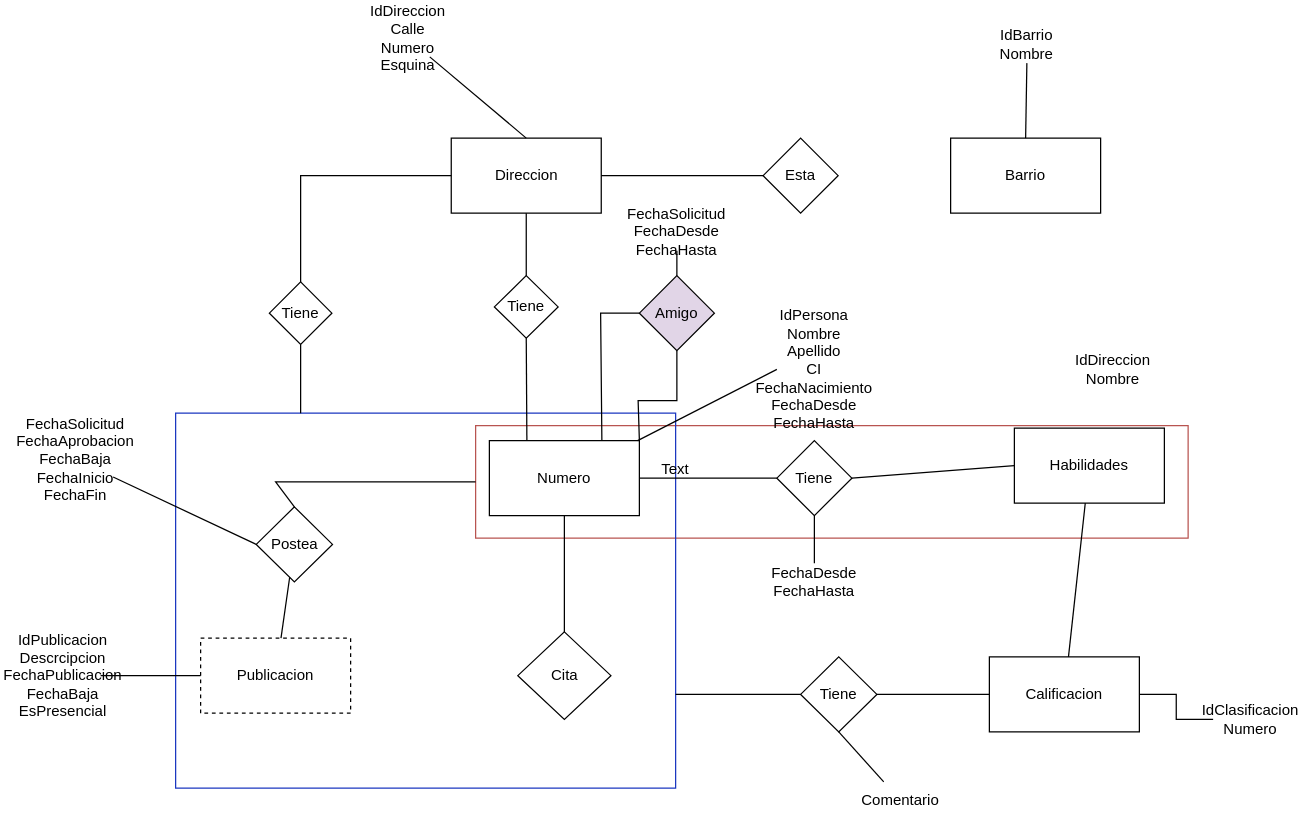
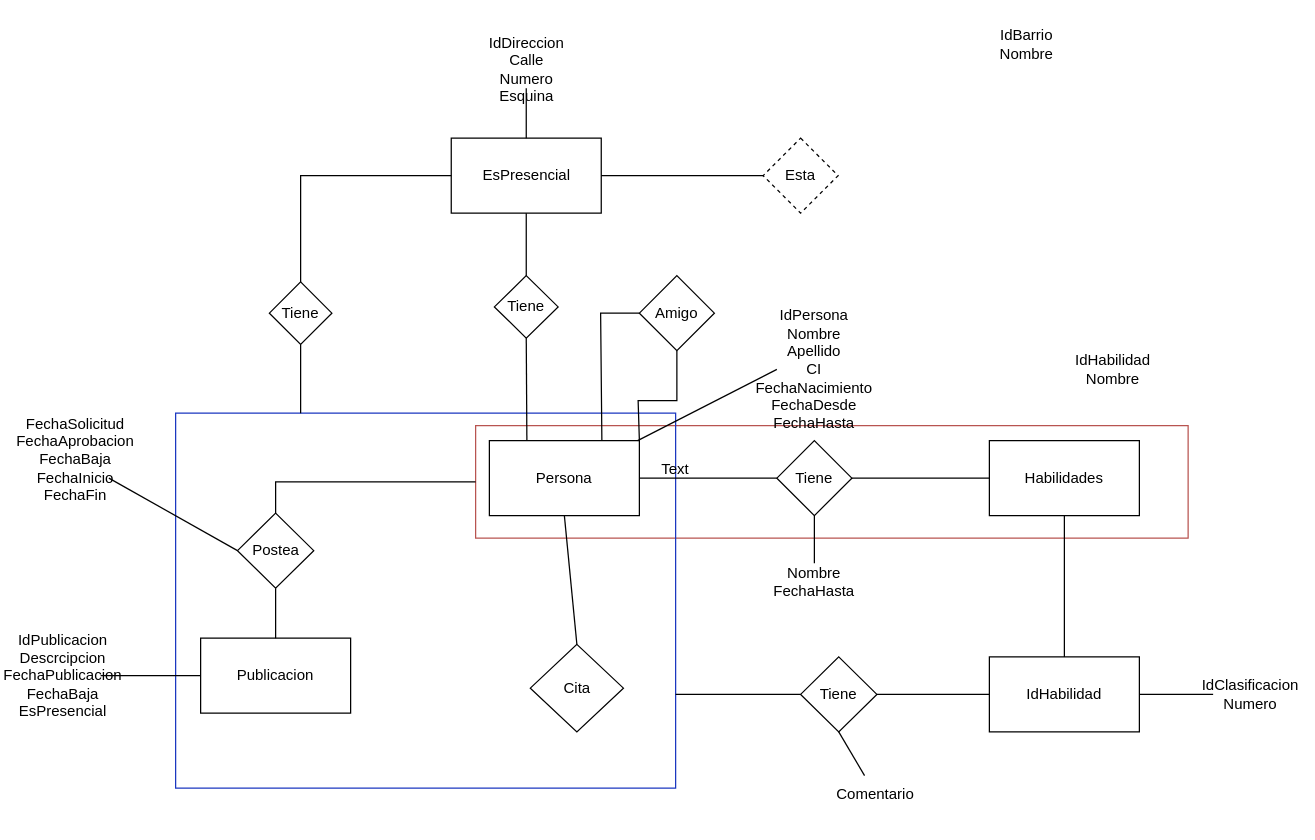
  <mxCell id="0" />
  <mxCell id="1" parent="0" />
  <mxCell id="2" value="" style="rounded=0;whiteSpace=wrap;html=1;fillColor=none;strokeColor=#b85450;" parent="1" vertex="1"><mxGeometry x="380" y="340" width="570" height="90" as="geometry" /></mxCell>
  <mxCell id="3" value="" style="rounded=0;whiteSpace=wrap;html=1;fillColor=none;strokeColor=#1b37c0;" parent="1" vertex="1"><mxGeometry x="140" y="330" width="400" height="300" as="geometry" /></mxCell>
- <mxCell id="4" value="Numero" style="rounded=0;whiteSpace=wrap;html=1;" parent="1" vertex="1"><mxGeometry x="391" y="352" width="120" height="60" as="geometry" /></mxCell>
- <mxCell id="5" value="Habilidades" style="rounded=0;whiteSpace=wrap;html=1;" parent="1" vertex="1"><mxGeometry x="811" y="342" width="120" height="60" as="geometry" /></mxCell>
+ <mxCell id="4" value="Persona" style="rounded=0;whiteSpace=wrap;html=1;" parent="1" vertex="1"><mxGeometry x="391" y="352" width="120" height="60" as="geometry" /></mxCell>
+ <mxCell id="5" value="Habilidades" style="rounded=0;whiteSpace=wrap;html=1;" parent="1" vertex="1"><mxGeometry x="791" y="352" width="120" height="60" as="geometry" /></mxCell>
  <mxCell id="6" value="" style="endArrow=none;html=1;rounded=0;exitX=1;exitY=0.5;exitDx=0;exitDy=0;entryX=0;entryY=0.5;entryDx=0;entryDy=0;" parent="1" source="4" target="7" edge="1"><mxGeometry width="50" height="50" relative="1" as="geometry"><mxPoint x="561" y="432" as="sourcePoint" /><mxPoint x="611" y="382" as="targetPoint" /><Array as="points" /></mxGeometry></mxCell>
  <mxCell id="7" value="Tiene" style="rhombus;whiteSpace=wrap;html=1;" parent="1" vertex="1"><mxGeometry x="621" y="352" width="60" height="60" as="geometry" /></mxCell>
  <mxCell id="8" value="" style="endArrow=none;html=1;rounded=0;entryX=0;entryY=0.5;entryDx=0;entryDy=0;exitX=1;exitY=0.5;exitDx=0;exitDy=0;" parent="1" source="7" target="5" edge="1"><mxGeometry width="50" height="50" relative="1" as="geometry"><mxPoint x="581" y="462" as="sourcePoint" /><mxPoint x="631" y="412" as="targetPoint" /></mxGeometry></mxCell>
- <mxCell id="9" value="Amigo" style="rhombus;whiteSpace=wrap;html=1;fillColor=#e1d5e7;" parent="1" vertex="1"><mxGeometry x="511" width="60" height="60" as="geometry" y="220" /></mxCell>
- <mxCell id="10" value="Direccion" style="rounded=0;whiteSpace=wrap;html=1;" parent="1" vertex="1"><mxGeometry x="360.5" y="110" width="120" height="60" as="geometry" /></mxCell>
- <mxCell id="11" value="Barrio" style="rounded=0;whiteSpace=wrap;html=1;" parent="1" vertex="1"><mxGeometry x="760" y="110" width="120" height="60" as="geometry" /></mxCell>
- <mxCell id="12" value="Esta" style="rhombus;whiteSpace=wrap;html=1;" parent="1" vertex="1"><mxGeometry x="610" y="110" width="60" height="60" as="geometry" /></mxCell>
+ <mxCell id="9" value="Amigo" style="rhombus;whiteSpace=wrap;html=1;" parent="1" vertex="1"><mxGeometry x="511" width="60" height="60" as="geometry" y="220" /></mxCell>
+ <mxCell id="10" value="EsPresencial" style="rounded=0;whiteSpace=wrap;html=1;" parent="1" vertex="1"><mxGeometry x="360.5" y="110" width="120" height="60" as="geometry" /></mxCell>
+ <mxCell id="12" value="Esta" style="rhombus;whiteSpace=wrap;html=1;dashed=1;" parent="1" vertex="1"><mxGeometry x="610" y="110" width="60" height="60" as="geometry" /></mxCell>
  <mxCell id="13" value="" style="endArrow=none;html=1;rounded=0;entryX=1;entryY=0.5;entryDx=0;entryDy=0;" parent="1" source="12" target="10" edge="1"><mxGeometry width="50" height="50" relative="1" as="geometry"><mxPoint x="500" y="240" as="sourcePoint" /><mxPoint x="550" y="190" as="targetPoint" /></mxGeometry></mxCell>
  <mxCell id="14" value="Tiene" style="rhombus;whiteSpace=wrap;html=1;" parent="1" vertex="1"><mxGeometry x="395" width="51" height="50" as="geometry" y="220" /></mxCell>
  <mxCell id="15" value="" style="endArrow=none;html=1;rounded=0;exitX=0.5;exitY=1;exitDx=0;exitDy=0;" parent="1" source="10" target="14" edge="1"><mxGeometry width="50" height="50" relative="1" as="geometry"><mxPoint x="540" y="310" as="sourcePoint" /><mxPoint x="590" y="260" as="targetPoint" /></mxGeometry></mxCell>
  <mxCell id="16" value="" style="endArrow=none;html=1;rounded=0;entryX=0.5;entryY=1;entryDx=0;entryDy=0;exitX=0.25;exitY=0;exitDx=0;exitDy=0;" parent="1" source="4" target="14" edge="1"><mxGeometry width="50" height="50" relative="1" as="geometry"><mxPoint x="490" y="370" as="sourcePoint" /><mxPoint x="540" y="320" as="targetPoint" /></mxGeometry></mxCell>
- <mxCell id="17" value="Publicacion" style="rounded=0;whiteSpace=wrap;html=1;dashed=1;" parent="1" vertex="1"><mxGeometry x="160" y="510" width="120" height="60" as="geometry" /></mxCell>
+ <mxCell id="17" value="Publicacion" style="rounded=0;whiteSpace=wrap;html=1;" parent="1" vertex="1"><mxGeometry x="160" y="510" width="120" height="60" as="geometry" /></mxCell>
  <mxCell id="18" style="edgeStyle=orthogonalEdgeStyle;rounded=0;orthogonalLoop=1;jettySize=auto;html=1;entryX=0;entryY=0.5;entryDx=0;entryDy=0;endArrow=none;endFill=0;" edge="1" parent="1" source="19" target="46"><mxGeometry relative="1" as="geometry" /></mxCell>
- <mxCell id="19" value="Calificacion" style="rounded=0;whiteSpace=wrap;html=1;" parent="1" vertex="1"><mxGeometry x="791" y="525" width="120" height="60" as="geometry" /></mxCell>
+ <mxCell id="19" value="IdHabilidad" style="rounded=0;whiteSpace=wrap;html=1;" parent="1" vertex="1"><mxGeometry x="791" y="525" width="120" height="60" as="geometry" /></mxCell>
  <mxCell id="20" value="Tiene" style="rhombus;whiteSpace=wrap;html=1;" parent="1" vertex="1"><mxGeometry x="640" y="525" width="61" height="60" as="geometry" /></mxCell>
- <mxCell id="21" value="Postea" style="rhombus;whiteSpace=wrap;html=1;" parent="1" vertex="1"><mxGeometry x="204.5" y="405" width="61" height="60" as="geometry" /></mxCell>
+ <mxCell id="21" value="Postea" style="rhombus;whiteSpace=wrap;html=1;" parent="1" vertex="1"><mxGeometry x="189.5" y="410" width="61" height="60" as="geometry" /></mxCell>
  <mxCell id="22" value="" style="endArrow=none;html=1;rounded=0;" parent="1" source="17" target="21" edge="1"><mxGeometry width="50" height="50" relative="1" as="geometry"><mxPoint x="400" y="670" as="sourcePoint" /><mxPoint x="450" y="620" as="targetPoint" /></mxGeometry></mxCell>
- <mxCell id="23" value="Cita" style="rhombus;whiteSpace=wrap;html=1;" parent="1" vertex="1"><mxGeometry x="413.75" y="505" width="74.5" height="70" as="geometry" /></mxCell>
+ <mxCell id="23" value="Cita" style="rhombus;whiteSpace=wrap;html=1;" parent="1" vertex="1"><mxGeometry x="423.75" y="515" width="74.5" height="70" as="geometry" /></mxCell>
  <mxCell id="24" value="" style="endArrow=none;html=1;rounded=0;exitX=0.75;exitY=0;exitDx=0;exitDy=0;" parent="1" source="4" target="9" edge="1"><mxGeometry width="50" height="50" relative="1" as="geometry"><mxPoint x="490" y="340" as="sourcePoint" /><mxPoint x="540" y="290" as="targetPoint" /><Array as="points"><mxPoint x="480" y="250" /></Array></mxGeometry></mxCell>
  <mxCell id="25" value="" style="endArrow=none;html=1;rounded=0;entryX=0.5;entryY=1;entryDx=0;entryDy=0;exitX=1;exitY=0;exitDx=0;exitDy=0;" parent="1" source="4" target="9" edge="1"><mxGeometry width="50" height="50" relative="1" as="geometry"><mxPoint x="480" y="530" as="sourcePoint" /><mxPoint x="530" y="480" as="targetPoint" /><Array as="points"><mxPoint x="510" y="320" /><mxPoint x="541" y="320" /></Array></mxGeometry></mxCell>
  <mxCell id="26" value="" style="endArrow=none;html=1;rounded=0;exitX=0.5;exitY=0;exitDx=0;exitDy=0;entryX=0;entryY=0.5;entryDx=0;entryDy=0;" parent="1" source="21" target="2" edge="1"><mxGeometry width="50" height="50" relative="1" as="geometry"><mxPoint x="210" y="400" as="sourcePoint" /><mxPoint x="370" y="370" as="targetPoint" /><Array as="points"><mxPoint x="220" y="385" /></Array></mxGeometry></mxCell>
  <mxCell id="27" value="" style="endArrow=none;html=1;rounded=0;entryX=0.5;entryY=1;entryDx=0;entryDy=0;exitX=0.5;exitY=0;exitDx=0;exitDy=0;" parent="1" source="23" target="4" edge="1"><mxGeometry width="50" height="50" relative="1" as="geometry"><mxPoint x="410" y="520" as="sourcePoint" /><mxPoint x="460" y="470" as="targetPoint" /></mxGeometry></mxCell>
  <mxCell id="28" value="" style="endArrow=none;html=1;rounded=0;entryX=1;entryY=0.75;entryDx=0;entryDy=0;exitX=0;exitY=0.5;exitDx=0;exitDy=0;" parent="1" source="20" target="3" edge="1"><mxGeometry width="50" height="50" relative="1" as="geometry"><mxPoint x="620" y="670" as="sourcePoint" /><mxPoint x="670" y="620" as="targetPoint" /></mxGeometry></mxCell>
  <mxCell id="29" value="" style="endArrow=none;html=1;rounded=0;entryX=0;entryY=0.5;entryDx=0;entryDy=0;exitX=1;exitY=0.5;exitDx=0;exitDy=0;" parent="1" source="20" target="19" edge="1"><mxGeometry width="50" height="50" relative="1" as="geometry"><mxPoint x="720" y="660" as="sourcePoint" /><mxPoint x="770" y="610" as="targetPoint" /></mxGeometry></mxCell>
  <mxCell id="30" value="Tiene" style="rhombus;whiteSpace=wrap;html=1;" parent="1" vertex="1"><mxGeometry x="215" y="225" width="50" height="50" as="geometry" /></mxCell>
  <mxCell id="31" value="" style="endArrow=none;html=1;rounded=0;exitX=0.5;exitY=0;exitDx=0;exitDy=0;entryX=0;entryY=0.5;entryDx=0;entryDy=0;" parent="1" source="30" target="10" edge="1"><mxGeometry width="50" height="50" relative="1" as="geometry"><mxPoint x="220" y="180" as="sourcePoint" /><mxPoint x="270" y="130" as="targetPoint" /><Array as="points"><mxPoint x="240" y="140" /></Array></mxGeometry></mxCell>
  <mxCell id="32" value="" style="endArrow=none;html=1;rounded=0;entryX=0.5;entryY=1;entryDx=0;entryDy=0;exitX=0.25;exitY=0;exitDx=0;exitDy=0;" parent="1" source="3" target="30" edge="1"><mxGeometry width="50" height="50" relative="1" as="geometry"><mxPoint x="140" y="330" as="sourcePoint" /><mxPoint x="190" y="280" as="targetPoint" /></mxGeometry></mxCell>
  <mxCell id="33" value="IdPersona&lt;br&gt;Nombre&lt;br&gt;Apellido&lt;br&gt;CI&lt;br&gt;FechaNacimiento&lt;br&gt;FechaDesde&lt;br&gt;FechaHasta" style="text;html=1;strokeColor=none;fillColor=none;align=center;verticalAlign=middle;whiteSpace=wrap;rounded=0;" vertex="1" parent="1"><mxGeometry x="621" y="280" width="60" height="30" as="geometry" /></mxCell>
  <mxCell id="34" value="" style="endArrow=none;html=1;rounded=0;entryX=0;entryY=0.5;entryDx=0;entryDy=0;" edge="1" parent="1" source="4" target="33"><mxGeometry width="50" height="50" relative="1" as="geometry"><mxPoint x="740" y="340" as="sourcePoint" /><mxPoint x="790" y="290" as="targetPoint" /></mxGeometry></mxCell>
- <mxCell id="35" value="FechaSolicitud&lt;br&gt;FechaDesde&lt;br&gt;FechaHasta" style="text;html=1;strokeColor=none;fillColor=none;align=center;verticalAlign=middle;whiteSpace=wrap;rounded=0;" vertex="1" parent="1"><mxGeometry x="511" y="170" width="60" height="30" as="geometry" /></mxCell>
- <mxCell id="36" value="" style="endArrow=none;html=1;rounded=0;entryX=0.5;entryY=1;entryDx=0;entryDy=0;" edge="1" parent="1" source="9" target="35"><mxGeometry width="50" height="50" relative="1" as="geometry"><mxPoint x="620" y="250" as="sourcePoint" /><mxPoint x="670" y="200" as="targetPoint" /></mxGeometry></mxCell>
- <mxCell id="37" value="IdDireccion&lt;br&gt;Nombre" style="text;html=1;strokeColor=none;fillColor=none;align=center;verticalAlign=middle;whiteSpace=wrap;rounded=0;" vertex="1" parent="1"><mxGeometry x="860" y="280" width="60" height="30" as="geometry" /></mxCell>
+ <mxCell id="37" value="IdHabilidad&lt;br&gt;Nombre" style="text;html=1;strokeColor=none;fillColor=none;align=center;verticalAlign=middle;whiteSpace=wrap;rounded=0;" vertex="1" parent="1"><mxGeometry x="860" y="280" width="60" height="30" as="geometry" /></mxCell>
  <mxCell id="38" value="" style="endArrow=none;html=1;rounded=0;" edge="1" parent="1" source="5" target="19"><mxGeometry width="50" height="50" relative="1" as="geometry"><mxPoint x="1030" y="430" as="sourcePoint" /><mxPoint x="1080" y="380" as="targetPoint" /></mxGeometry></mxCell>
- <mxCell id="39" value="FechaDesde&lt;br&gt;FechaHasta" style="text;html=1;strokeColor=none;fillColor=none;align=center;verticalAlign=middle;whiteSpace=wrap;rounded=0;" vertex="1" parent="1"><mxGeometry x="621" y="450" width="60" height="30" as="geometry" /></mxCell>
+ <mxCell id="39" value="Nombre&lt;br&gt;FechaHasta" style="text;html=1;strokeColor=none;fillColor=none;align=center;verticalAlign=middle;whiteSpace=wrap;rounded=0;" vertex="1" parent="1"><mxGeometry x="621" y="450" width="60" height="30" as="geometry" /></mxCell>
  <mxCell id="40" value="" style="endArrow=none;html=1;rounded=0;entryX=0.5;entryY=0;entryDx=0;entryDy=0;exitX=0.5;exitY=1;exitDx=0;exitDy=0;" edge="1" parent="1" source="7" target="39"><mxGeometry width="50" height="50" relative="1" as="geometry"><mxPoint x="730" y="460" as="sourcePoint" /><mxPoint x="770" y="450" as="targetPoint" /></mxGeometry></mxCell>
  <mxCell id="41" value="Text" style="text;html=1;strokeColor=none;fillColor=none;align=center;verticalAlign=middle;whiteSpace=wrap;rounded=0;" vertex="1" parent="1"><mxGeometry x="510" y="360" width="60" height="30" as="geometry" /></mxCell>
  <mxCell id="42" value="IdPublicacion&lt;br&gt;Descrcipcion&lt;br&gt;FechaPublicacion&lt;br&gt;FechaBaja&lt;br&gt;EsPresencial&lt;br&gt;" style="text;html=1;strokeColor=none;fillColor=none;align=center;verticalAlign=middle;whiteSpace=wrap;rounded=0;" vertex="1" parent="1"><mxGeometry x="20" y="525" width="60" height="30" as="geometry" /></mxCell>
  <mxCell id="43" value="" style="endArrow=none;html=1;rounded=0;entryX=0;entryY=0.5;entryDx=0;entryDy=0;exitX=1;exitY=0.5;exitDx=0;exitDy=0;" edge="1" parent="1" source="42" target="17"><mxGeometry width="50" height="50" relative="1" as="geometry"><mxPoint x="-10" y="450" as="sourcePoint" /><mxPoint x="40" y="400" as="targetPoint" /></mxGeometry></mxCell>
  <mxCell id="44" value="FechaSolicitud&lt;br&gt;FechaAprobacion&lt;br&gt;FechaBaja&lt;br&gt;FechaInicio&lt;br&gt;FechaFin" style="text;html=1;strokeColor=none;fillColor=none;align=center;verticalAlign=middle;whiteSpace=wrap;rounded=0;" vertex="1" parent="1"><mxGeometry x="30" y="352" width="60" height="30" as="geometry" /></mxCell>
  <mxCell id="45" value="" style="endArrow=none;html=1;rounded=0;entryX=0;entryY=0.5;entryDx=0;entryDy=0;" edge="1" parent="1" source="44" target="21"><mxGeometry width="50" height="50" relative="1" as="geometry"><mxPoint x="60" y="480" as="sourcePoint" /><mxPoint x="110" y="430" as="targetPoint" /></mxGeometry></mxCell>
- <mxCell id="46" value="IdClasificacion&lt;br&gt;Numero" style="text;html=1;strokeColor=none;fillColor=none;align=center;verticalAlign=middle;whiteSpace=wrap;rounded=0;" vertex="1" parent="1"><mxGeometry x="970" y="560" width="60" height="30" as="geometry" /></mxCell>
- <mxCell id="47" value="Comentario" style="text;html=1;strokeColor=none;fillColor=none;align=center;verticalAlign=middle;whiteSpace=wrap;rounded=0;" vertex="1" parent="1"><mxGeometry x="690" y="625" width="60" height="30" as="geometry" /></mxCell>
+ <mxCell id="46" value="IdClasificacion&lt;br&gt;Numero" style="text;html=1;strokeColor=none;fillColor=none;align=center;verticalAlign=middle;whiteSpace=wrap;rounded=0;" vertex="1" parent="1"><mxGeometry x="970" y="540" width="60" height="30" as="geometry" /></mxCell>
+ <mxCell id="47" value="Comentario" style="text;html=1;strokeColor=none;fillColor=none;align=center;verticalAlign=middle;whiteSpace=wrap;rounded=0;" vertex="1" parent="1"><mxGeometry x="670" y="620" width="60" height="30" as="geometry" /></mxCell>
  <mxCell id="48" value="" style="endArrow=none;html=1;rounded=0;entryX=0.5;entryY=1;entryDx=0;entryDy=0;" edge="1" parent="1" source="47" target="20"><mxGeometry width="50" height="50" relative="1" as="geometry"><mxPoint x="610" y="670" as="sourcePoint" /><mxPoint x="660" y="620" as="targetPoint" /></mxGeometry></mxCell>
- <mxCell id="49" value="IdDireccion&lt;br&gt;Calle&lt;br&gt;Numero&lt;br&gt;Esquina" style="text;html=1;strokeColor=none;fillColor=none;align=center;verticalAlign=middle;whiteSpace=wrap;rounded=0;" vertex="1" parent="1"><mxGeometry x="295.5" y="15" width="60" height="30" as="geometry" /></mxCell>
+ <mxCell id="49" value="IdDireccion&lt;br&gt;Calle&lt;br&gt;Numero&lt;br&gt;Esquina" style="text;html=1;strokeColor=none;fillColor=none;align=center;verticalAlign=middle;whiteSpace=wrap;rounded=0;" vertex="1" parent="1"><mxGeometry x="390.5" y="40" width="60" height="30" as="geometry" /></mxCell>
  <mxCell id="50" value="" style="endArrow=none;html=1;rounded=0;exitX=0.5;exitY=0;exitDx=0;exitDy=0;" edge="1" parent="1" source="10" target="49"><mxGeometry width="50" height="50" relative="1" as="geometry"><mxPoint x="450" y="140" as="sourcePoint" /><mxPoint x="500" y="90" as="targetPoint" /></mxGeometry></mxCell>
  <mxCell id="51" value="IdBarrio&lt;br&gt;Nombre" style="text;html=1;strokeColor=none;fillColor=none;align=center;verticalAlign=middle;whiteSpace=wrap;rounded=0;" vertex="1" parent="1"><mxGeometry x="791" y="20" width="60" height="30" as="geometry" /></mxCell>
- <mxCell id="52" value="" style="endArrow=none;html=1;rounded=0;entryX=0.5;entryY=1;entryDx=0;entryDy=0;exitX=0.5;exitY=0;exitDx=0;exitDy=0;" edge="1" parent="1" source="11" target="51"><mxGeometry width="50" height="50" relative="1" as="geometry"><mxPoint x="950" y="120" as="sourcePoint" /><mxPoint x="1000" y="70" as="targetPoint" /></mxGeometry></mxCell>
